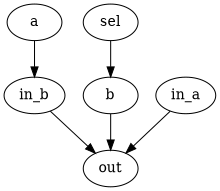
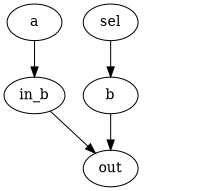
  strict digraph {
    node [complexity=13 importance=0.52941215309 rank=0.0407240117761]
    a
    in_b
    out [complexity=0 importance=0.411765191362 rank=0.0]
    b
-   in_a
    sel
    a -> in_b
    in_b -> out
    b -> out
-   in_a -> out
    sel -> b
  }
